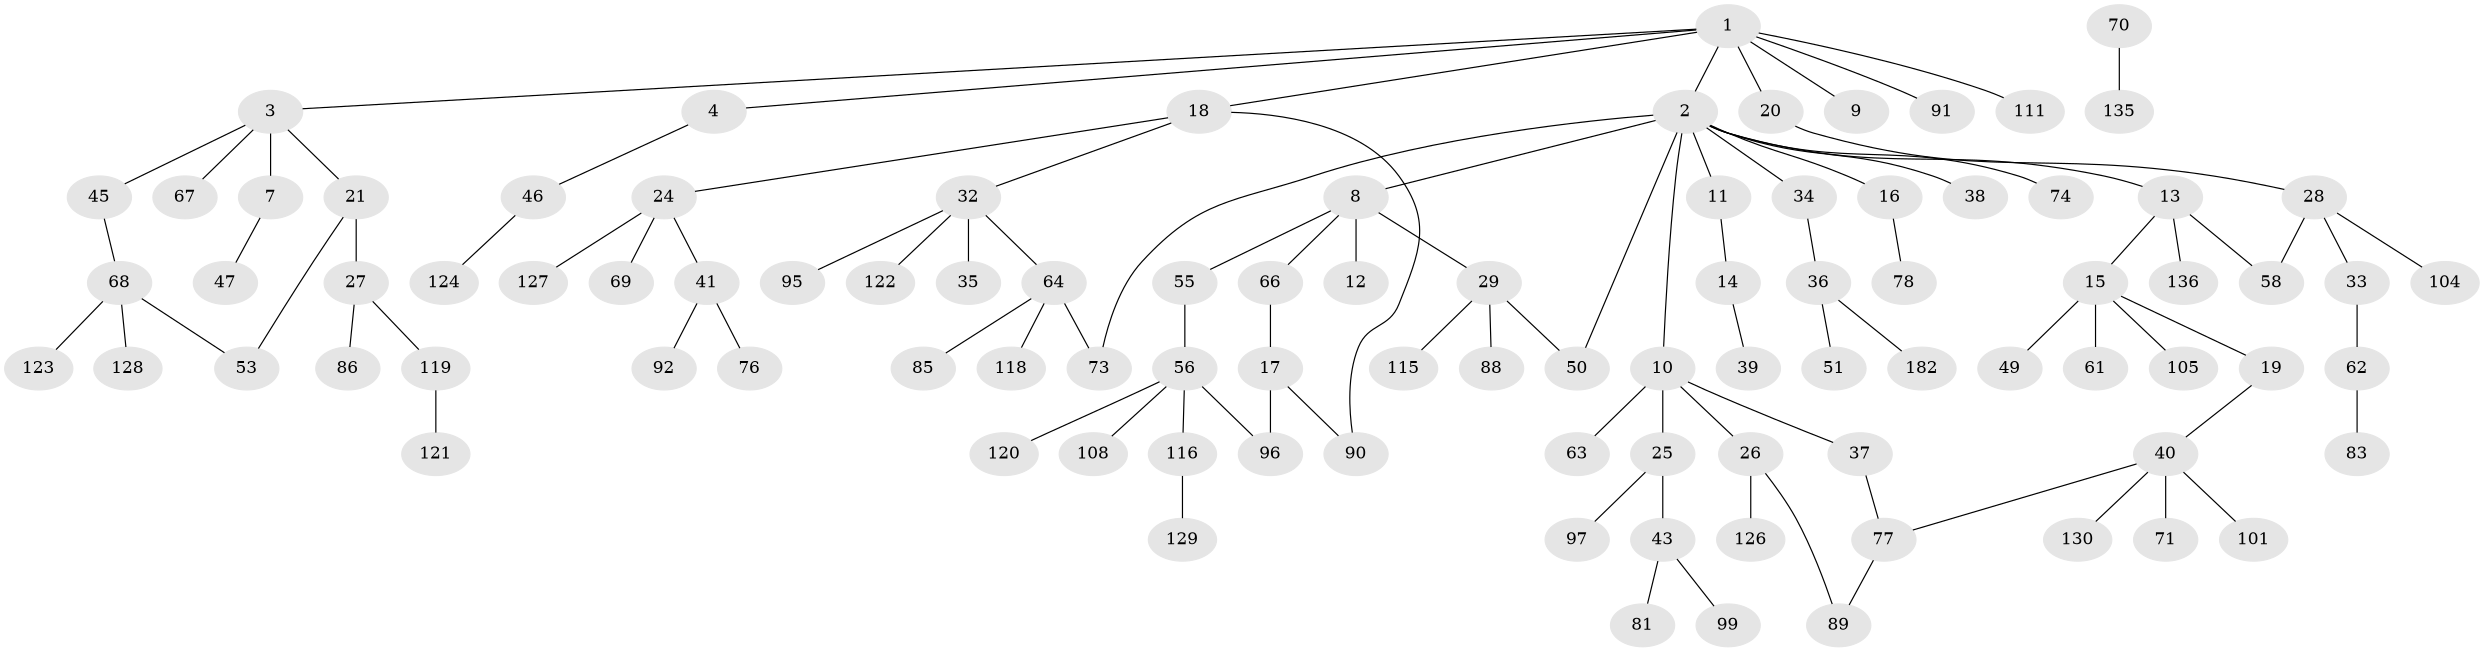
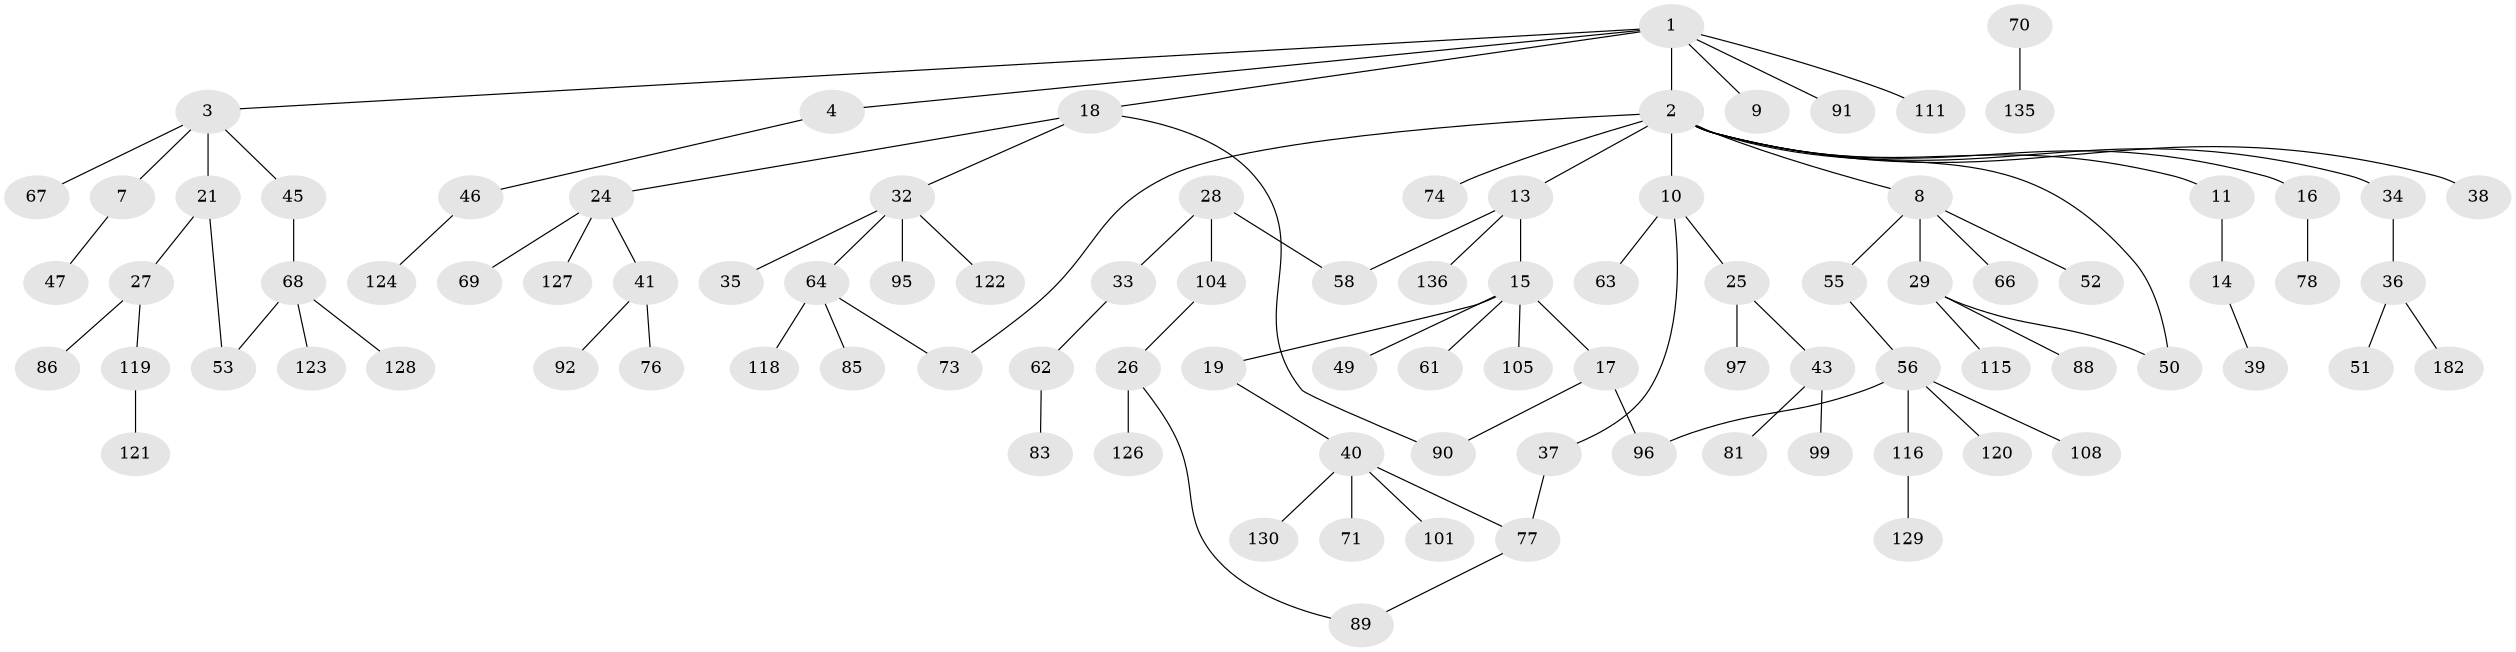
  graph {
    node [color=gray90 style=filled]
    1 [super="+2"]
    3 [super="+131"]
    4 [super="+30"]
    n4 [label=2 super="+6"]
    9
    18 [super="+54"]
-   20
    91
    111
    7 [super="+23"]
    21 [super="+22"]
    45
    67 [super="+103"]
    46
    8
    10 [super="+79"]
    11 [super="+60"]
    13 [super="+125"]
    16 [super="+52"]
    34
    38
    50
    73 [super="+102"]
    74
    90
    24 [super="+84"]
    32 [super="+100"]
    28 [super="+44"]
    56 [super="+134"]
    55
    47
    27
    53
    68 [super="+106"]
    124
-   12 [super="+80"]
+   12 [super="+80" label=52]
    29 [super="+117"]
    66 [super="+98"]
    25 [super="+31"]
    26
    37
    63
    14
    15 [super="+48"]
    58 [super="+109"]
    136
    78
    36 [super="+133"]
    88
    115
    43 [super="+65"]
    97 [super="+107"]
    89 [super="+93"]
    126
    77 [super="+94"]
    39
    17 [super="+87"]
    19
    49
    61
    105 [super="+113"]
    96 [super="+110"]
    40 [super="+57"]
    41 [super="+42"]
    69
    127
    35
    64 [super="+75"]
    95
    122
    71
    101
    130
    33 [super="+82"]
    104
    86
    119
    76
    92
    81
    99
    121
    62
    85
    118
    83
    51
    n88 [label=182]
    123
    128
    108
    116 [super="+137"]
    120 [super="+132"]
    129
    70 [super="+72"]
    135
    1 -- 3
    1 -- 4
    1 -- n4
    1 -- 9
    1 -- 18
-   1 -- 20
    1 -- 91
    1 -- 111
    3 -- 7
    3 -- 21
    3 -- 45
    3 -- 67
    4 -- 46
    n4 -- 8
    n4 -- 10
    n4 -- 11
    n4 -- 13
    n4 -- 16
    n4 -- 34
    n4 -- 38
    n4 -- 50
    n4 -- 73
    n4 -- 74
    18 -- 90
    18 -- 24
    18 -- 32
-   20 -- 28
    7 -- 47
    21 -- 27
    21 -- 53
    45 -- 68
    46 -- 124
    8 -- 55
    8 -- 12
    8 -- 29
    8 -- 66
    10 -- 25
-   10 -- 26
+   104 -- 26
    10 -- 37
    10 -- 63
    11 -- 14
    13 -- 15
    13 -- 58
    13 -- 136
    16 -- 78
    34 -- 36
    24 -- 41
    24 -- 69
    24 -- 127
    32 -- 35
    32 -- 64
    32 -- 95
    32 -- 122
    28 -- 58
    28 -- 33
    28 -- 104
    56 -- 96
    56 -- 108
    56 -- 116
    56 -- 120
    55 -- 56
    27 -- 86
    27 -- 119
    68 -- 53
    68 -- 123
    68 -- 128
    29 -- 50
    29 -- 88
    29 -- 115
    25 -- 43
    25 -- 97
    26 -- 89
    26 -- 126
    37 -- 77
    14 -- 39
-   66 -- 17
+   15 -- 17
    15 -- 19
    15 -- 49
    15 -- 61
    15 -- 105
    36 -- 51
    36 -- n88
    43 -- 81
    43 -- 99
    77 -- 89
    17 -- 90
    17 -- 96
    19 -- 40
    40 -- 77
    40 -- 71
    40 -- 101
    40 -- 130
    41 -- 76
    41 -- 92
    64 -- 73
    64 -- 85
    64 -- 118
    33 -- 62
    119 -- 121
    62 -- 83
    116 -- 129
    70 -- 135
  }
